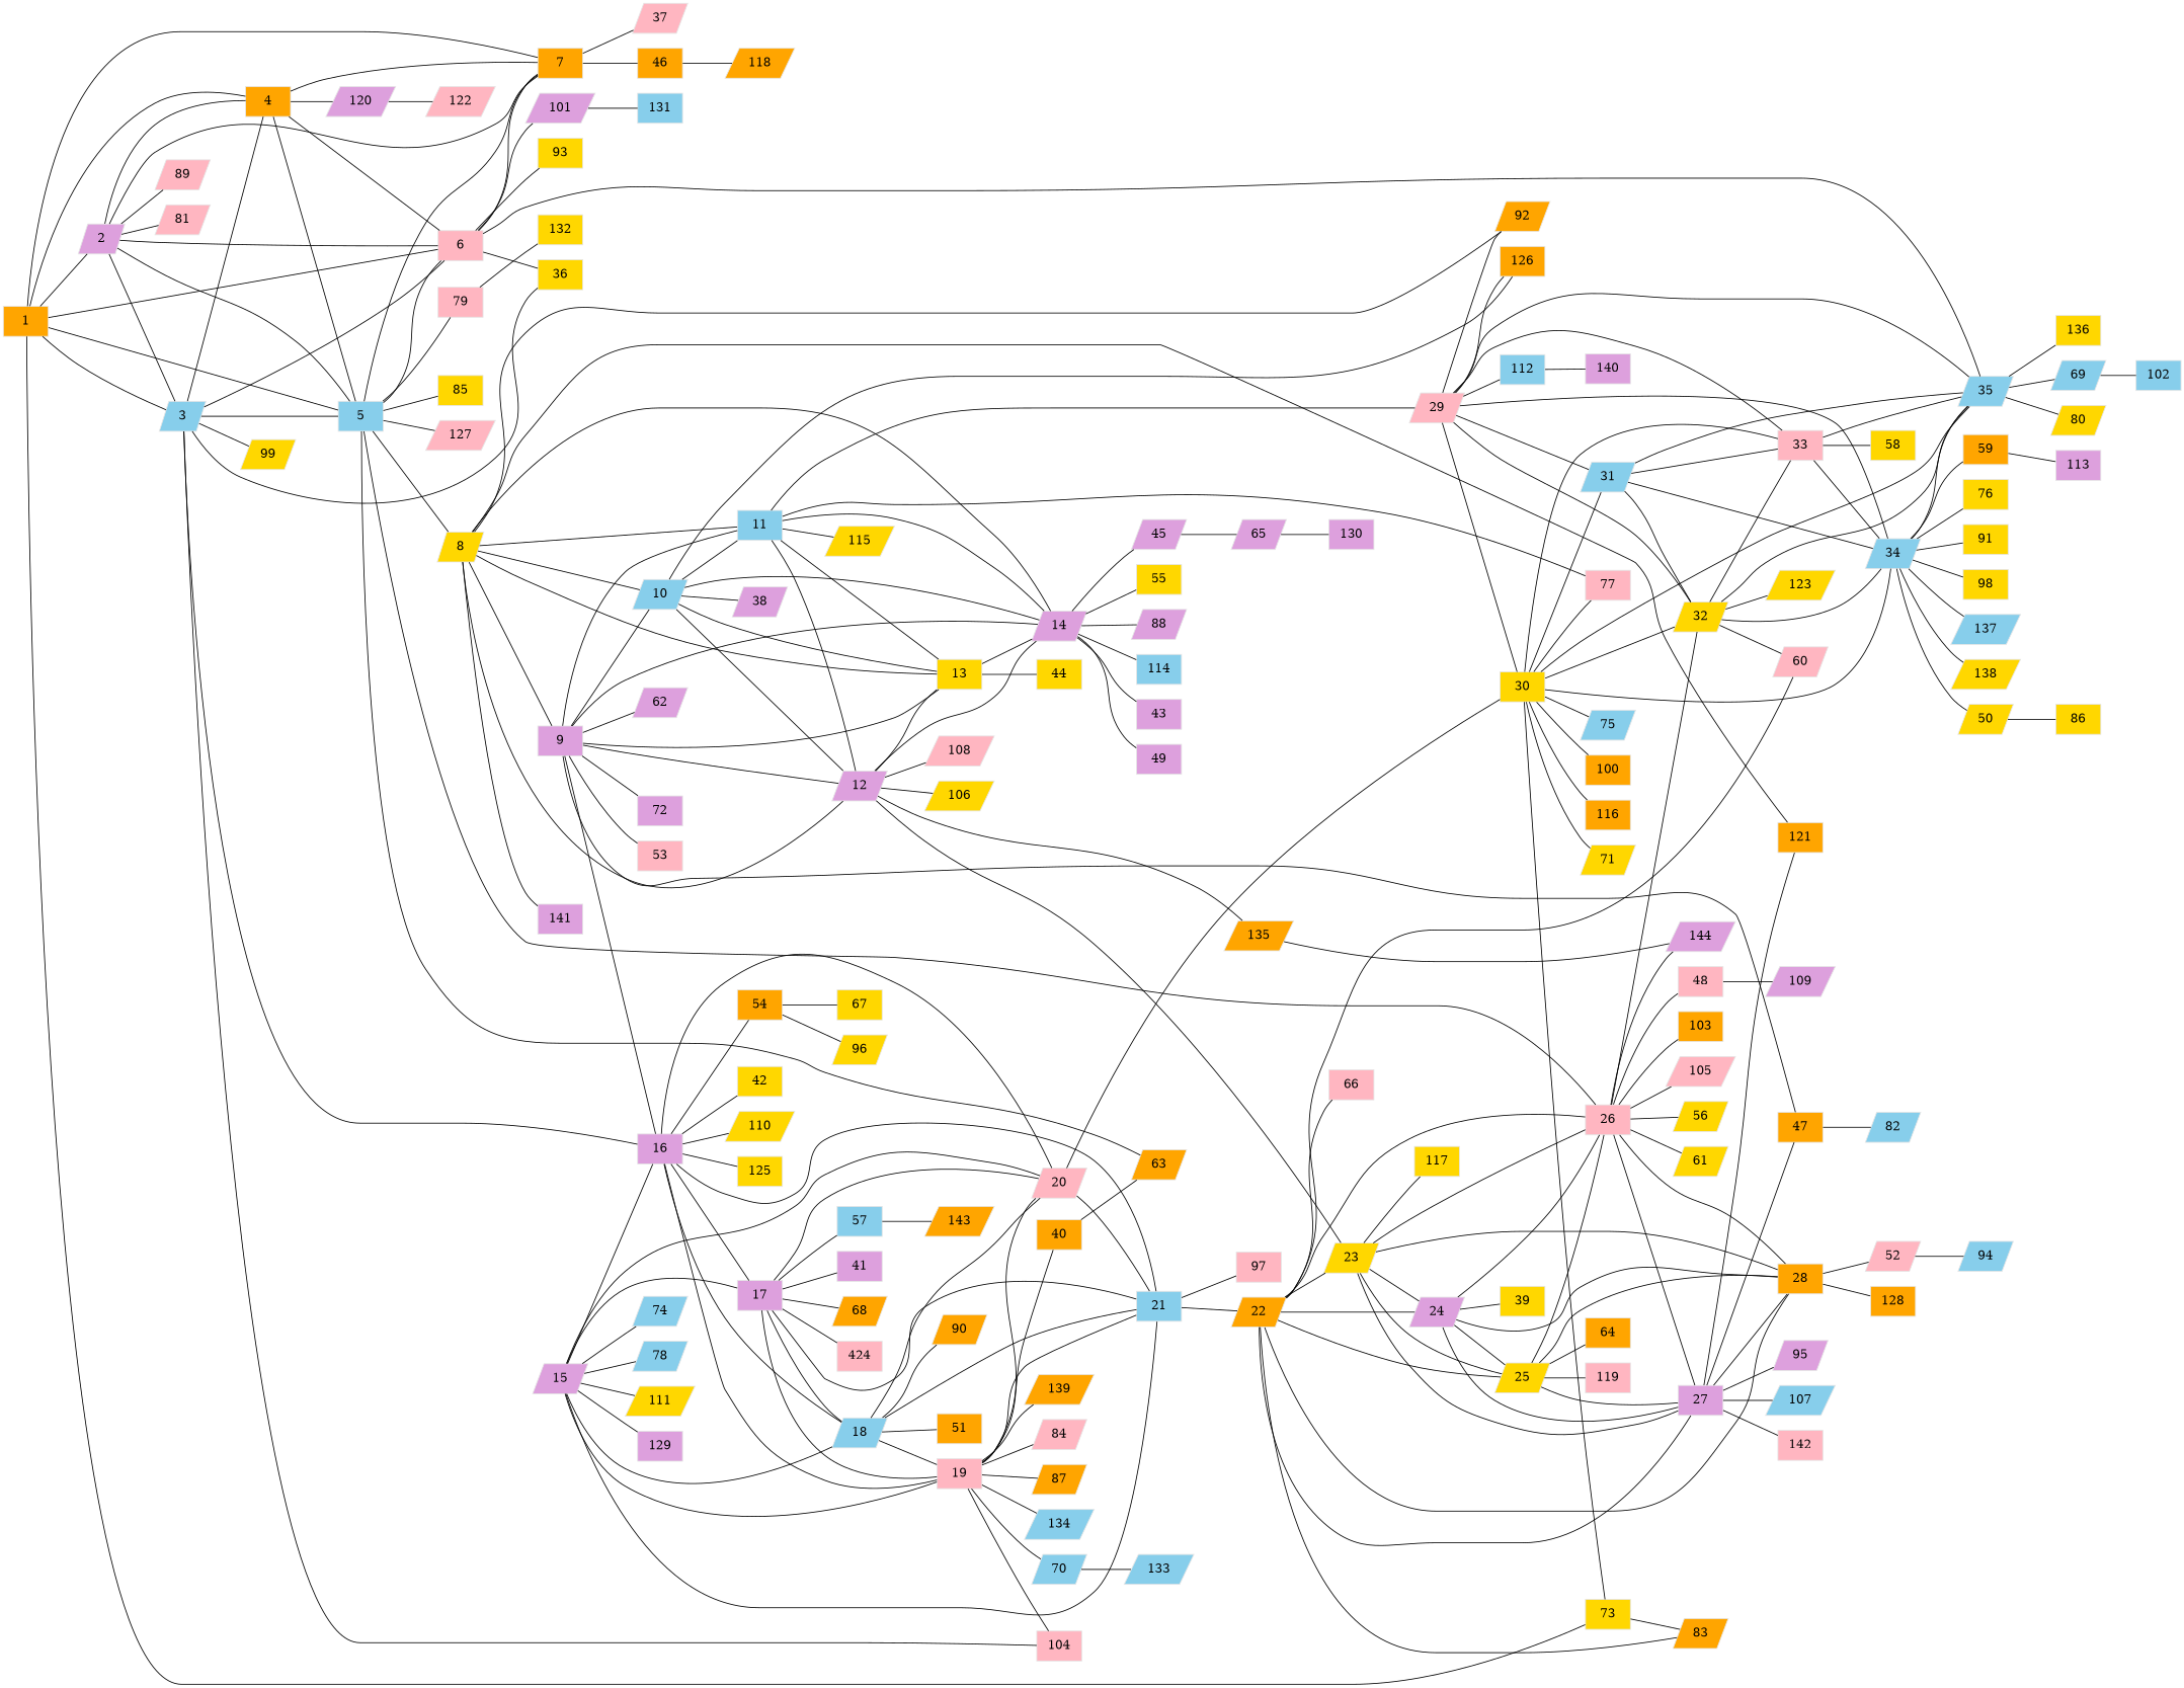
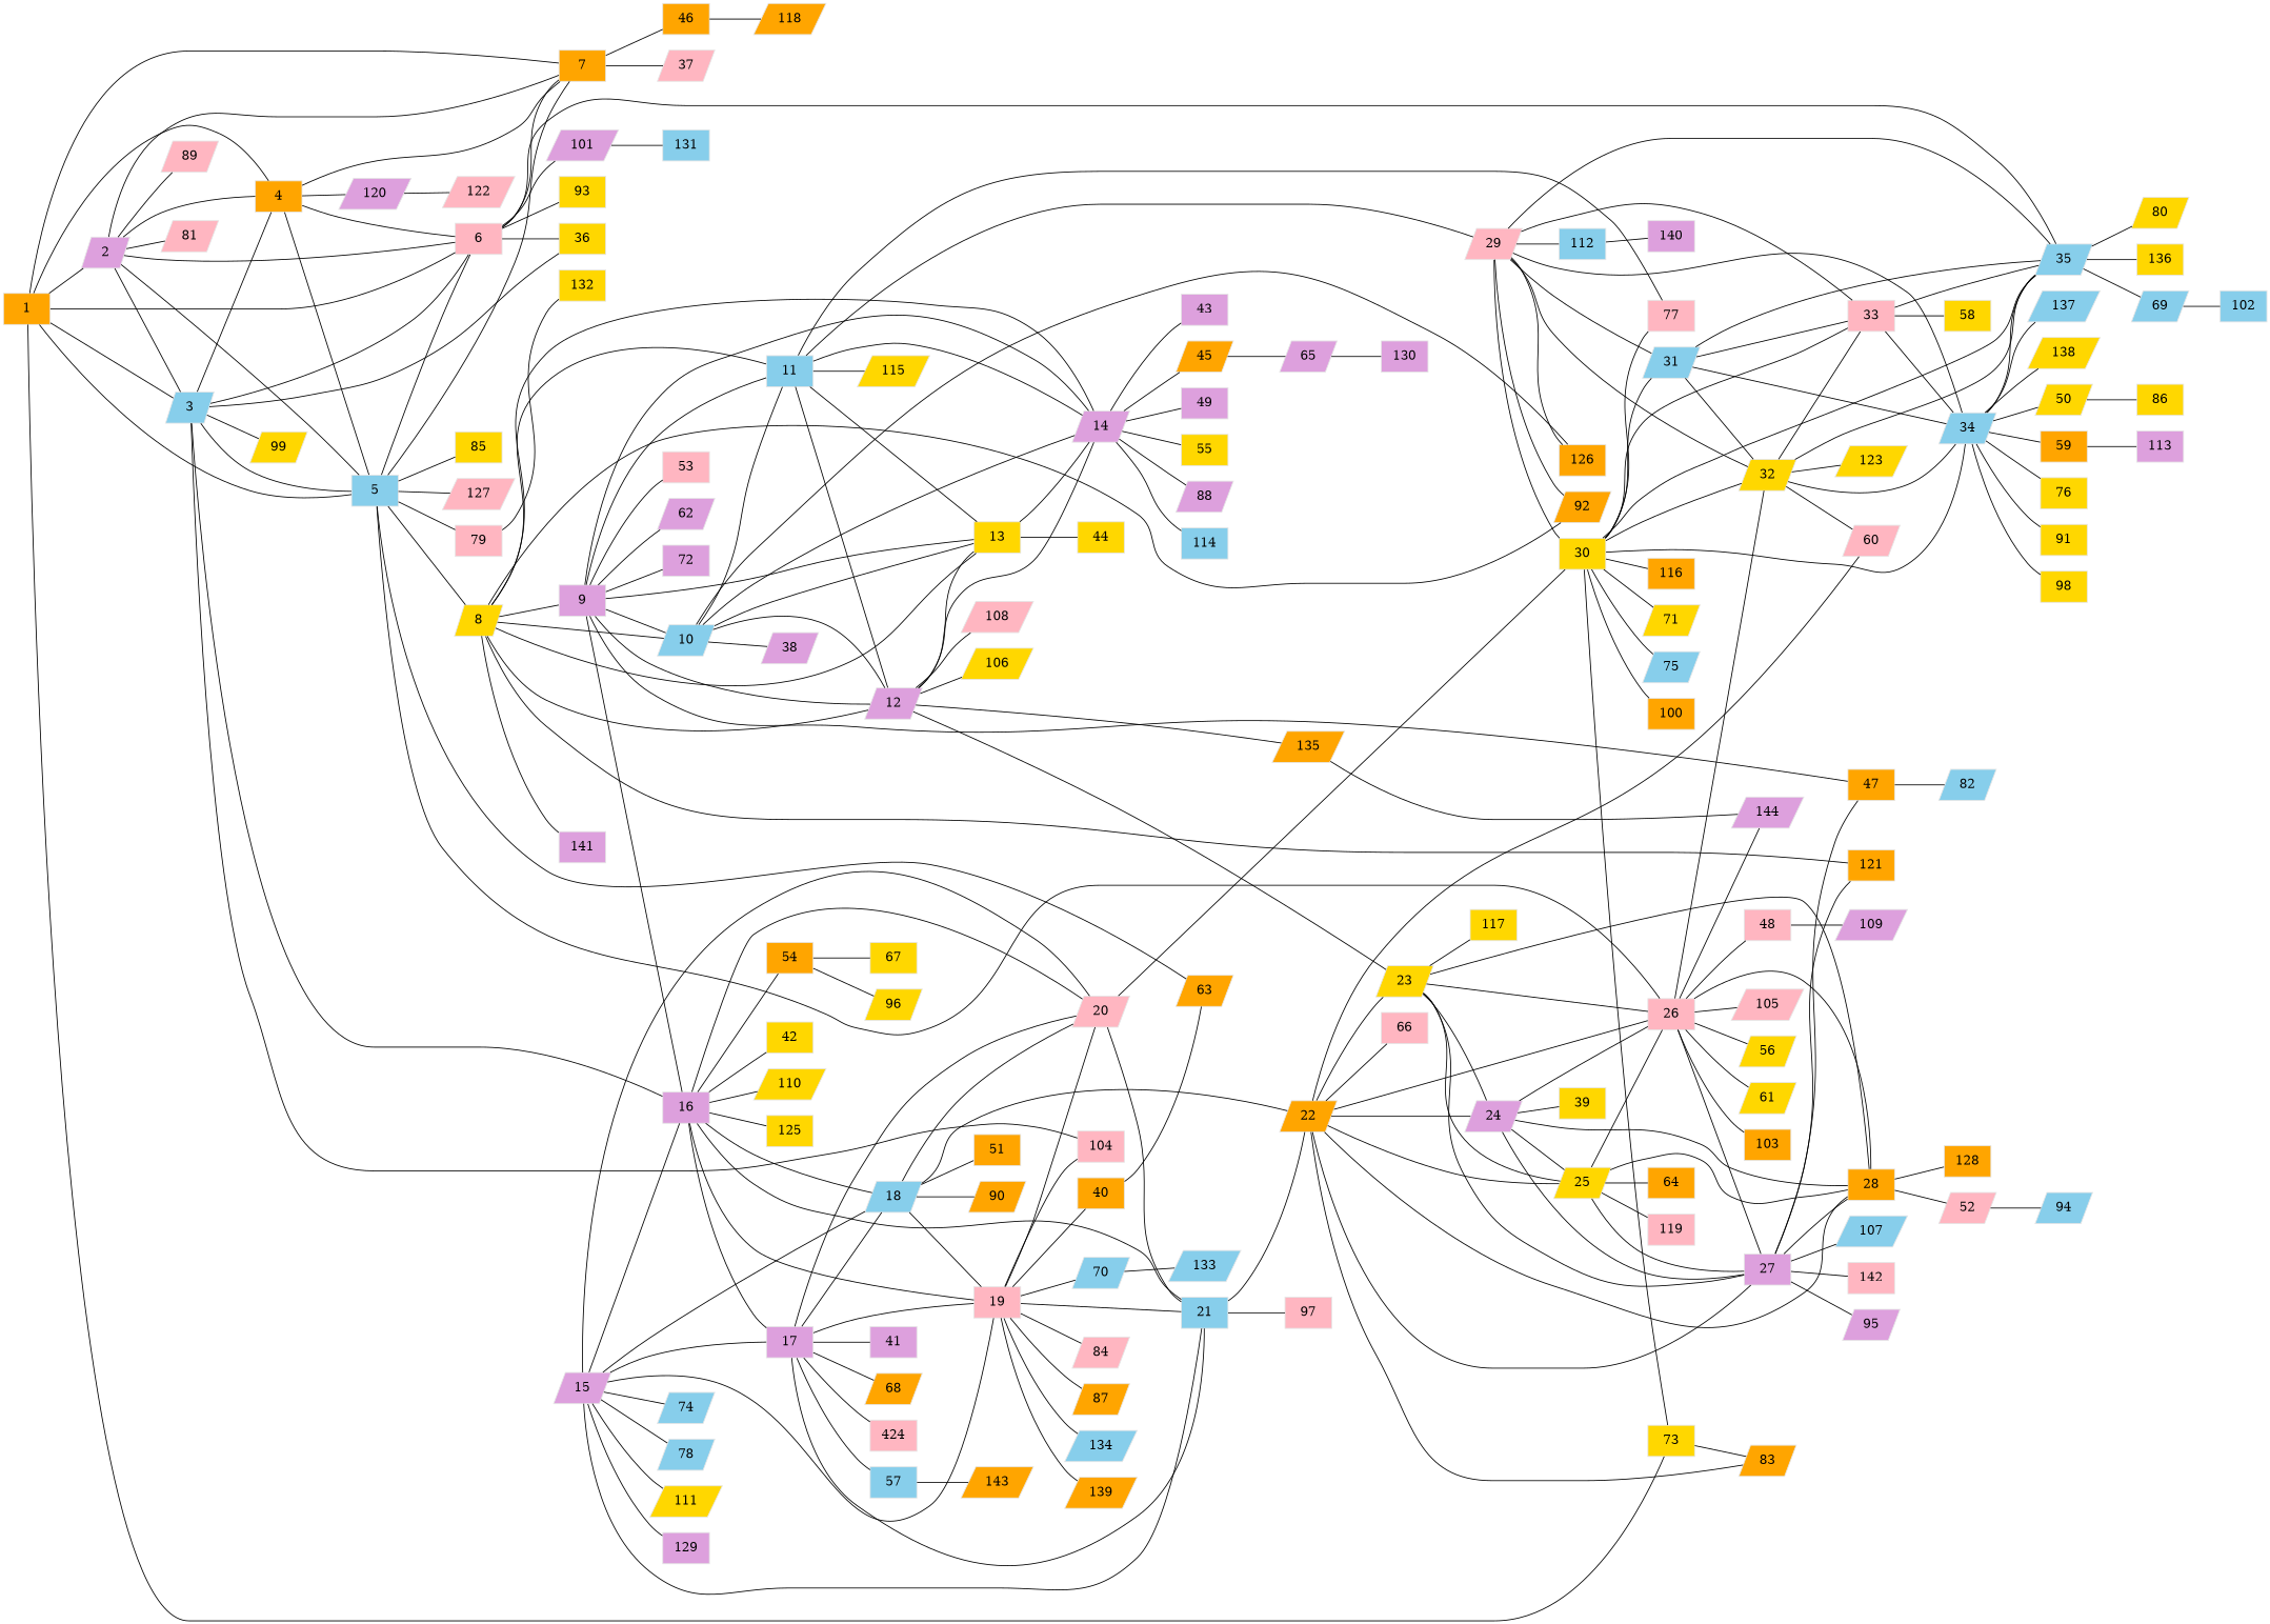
  graph {
    rankdir=LR
    node [color=gray90 fillcolor=gold shape=box style=filled]
    1 [fillcolor=orange]
    2 [fillcolor=plum shape=parallelogram]
    3 [fillcolor=skyblue shape=parallelogram]
    4 [fillcolor=orange]
    5 [fillcolor=skyblue]
    6 [fillcolor=lightpink]
    7 [fillcolor=orange]
    73
    81 [fillcolor=lightpink shape=parallelogram]
    89 [fillcolor=lightpink shape=parallelogram]
    16 [fillcolor=plum]
    99 [shape=parallelogram]
    104 [fillcolor=lightpink]
    36
    120 [fillcolor=plum shape=parallelogram]
    8 [shape=parallelogram]
    26 [fillcolor=lightpink]
    63 [fillcolor=orange shape=parallelogram]
    79 [fillcolor=lightpink]
    85
    127 [fillcolor=lightpink shape=parallelogram]
    35 [fillcolor=skyblue shape=parallelogram]
    93
    101 [fillcolor=plum shape=parallelogram]
    37 [fillcolor=lightpink shape=parallelogram]
    46 [fillcolor=orange]
    83 [fillcolor=orange shape=parallelogram]
    17 [fillcolor=plum]
    18 [fillcolor=skyblue shape=parallelogram]
    19 [fillcolor=lightpink]
    20 [fillcolor=lightpink shape=parallelogram]
    21 [fillcolor=skyblue]
    42
    54 [fillcolor=orange]
    110 [shape=parallelogram]
    125
    122 [fillcolor=lightpink shape=parallelogram]
    9 [fillcolor=plum]
    10 [fillcolor=skyblue shape=parallelogram]
    11 [fillcolor=skyblue]
    12 [fillcolor=plum shape=parallelogram]
    13
    14 [fillcolor=plum shape=parallelogram]
    92 [fillcolor=orange shape=parallelogram]
    121 [fillcolor=orange]
    141 [fillcolor=plum]
    27 [fillcolor=plum]
    28 [fillcolor=orange]
    32 [shape=parallelogram]
    48 [fillcolor=lightpink]
    56 [shape=parallelogram]
    61 [shape=parallelogram]
    103 [fillcolor=orange]
    105 [fillcolor=lightpink shape=parallelogram]
    144 [fillcolor=plum shape=parallelogram]
    132
    69 [fillcolor=skyblue shape=parallelogram]
    80 [shape=parallelogram]
    136
    131 [fillcolor=skyblue]
    118 [fillcolor=orange shape=parallelogram]
    47 [fillcolor=orange]
    53 [fillcolor=lightpink]
    62 [fillcolor=plum shape=parallelogram]
    72 [fillcolor=plum]
    38 [fillcolor=plum shape=parallelogram]
    126 [fillcolor=orange]
    29 [fillcolor=lightpink shape=parallelogram]
    77 [fillcolor=lightpink]
    115 [shape=parallelogram]
    23 [shape=parallelogram]
    106 [shape=parallelogram]
    108 [fillcolor=lightpink shape=parallelogram]
    135 [fillcolor=orange shape=parallelogram]
    44
    43 [fillcolor=plum]
-   45 [fillcolor=plum shape=parallelogram]
+   45 [fillcolor=orange shape=parallelogram]
    49 [fillcolor=plum]
    55
    88 [fillcolor=plum shape=parallelogram]
    114 [fillcolor=skyblue]
    82 [fillcolor=skyblue shape=parallelogram]
    30
    31 [fillcolor=skyblue shape=parallelogram]
    33 [fillcolor=lightpink]
    34 [fillcolor=skyblue shape=parallelogram]
    112 [fillcolor=skyblue]
    24 [fillcolor=plum shape=parallelogram]
    25 [shape=parallelogram]
    117
    65 [fillcolor=plum shape=parallelogram]
    15 [fillcolor=plum shape=parallelogram]
    74 [fillcolor=skyblue shape=parallelogram]
    78 [fillcolor=skyblue shape=parallelogram]
    111 [shape=parallelogram]
    129 [fillcolor=plum]
    41 [fillcolor=plum]
    57 [fillcolor=skyblue]
    68 [fillcolor=orange shape=parallelogram]
    n100 [fillcolor=lightpink label=424]
    51 [fillcolor=orange]
    90 [fillcolor=orange shape=parallelogram]
    40 [fillcolor=orange]
    70 [fillcolor=skyblue shape=parallelogram]
    84 [fillcolor=lightpink shape=parallelogram]
    87 [fillcolor=orange shape=parallelogram]
    134 [fillcolor=skyblue shape=parallelogram]
    139 [fillcolor=orange shape=parallelogram]
    22 [fillcolor=orange shape=parallelogram]
    97 [fillcolor=lightpink]
    67
    96 [shape=parallelogram]
    143 [fillcolor=orange shape=parallelogram]
    133 [fillcolor=skyblue shape=parallelogram]
    71 [shape=parallelogram]
    75 [fillcolor=skyblue shape=parallelogram]
    100 [fillcolor=orange]
    116 [fillcolor=orange]
    60 [fillcolor=lightpink shape=parallelogram]
    66 [fillcolor=lightpink]
    39
    64 [fillcolor=orange]
    119 [fillcolor=lightpink]
    95 [fillcolor=plum shape=parallelogram]
    107 [fillcolor=skyblue shape=parallelogram]
    142 [fillcolor=lightpink]
    52 [fillcolor=lightpink shape=parallelogram]
    128 [fillcolor=orange]
    123 [shape=parallelogram]
    109 [fillcolor=plum shape=parallelogram]
    94 [fillcolor=skyblue shape=parallelogram]
    58
    50 [shape=parallelogram]
    59 [fillcolor=orange]
    76
    91
    98
    137 [fillcolor=skyblue shape=parallelogram]
    138 [shape=parallelogram]
    140 [fillcolor=plum]
    86
    113 [fillcolor=plum]
    102 [fillcolor=skyblue]
    130 [fillcolor=plum]
    1 -- 2
    1 -- 3
    1 -- 4
    1 -- 5
    1 -- 6
    1 -- 7
    1 -- 73
    2 -- 3
    2 -- 4
    2 -- 5
    2 -- 6
    2 -- 7
    2 -- 81
    2 -- 89
    3 -- 4
    3 -- 5
    3 -- 6
    3 -- 16
    3 -- 99
    3 -- 104
    3 -- 36
    4 -- 5
    4 -- 6
    4 -- 7
    4 -- 120
    5 -- 6
    5 -- 7
    5 -- 8
    5 -- 26
    5 -- 63
    5 -- 79
    5 -- 85
    5 -- 127
    6 -- 7
    6 -- 36
    6 -- 35
    6 -- 93
    6 -- 101
    7 -- 37
    7 -- 46
    73 -- 83
    16 -- 17
    16 -- 18
    16 -- 19
    16 -- 20
    16 -- 21
    16 -- 42
    16 -- 54
    16 -- 110
    16 -- 125
    120 -- 122
    8 -- 9
    8 -- 10
    8 -- 11
    8 -- 12
    8 -- 13
    8 -- 14
    8 -- 92
    8 -- 121
    8 -- 141
    26 -- 27
    26 -- 28
    26 -- 32
    26 -- 48
    26 -- 56
    26 -- 61
    26 -- 103
    26 -- 105
    26 -- 144
    79 -- 132
    35 -- 69
    35 -- 80
    35 -- 136
    101 -- 131
    46 -- 118
    17 -- 18
    17 -- 19
    17 -- 20
    17 -- 21
    17 -- 41
    17 -- 57
    17 -- 68
    17 -- n100
    18 -- 19
    18 -- 20
-   18 -- 21
+   18 -- 22
    18 -- 51
    18 -- 90
    19 -- 104
    19 -- 20
    19 -- 21
    19 -- 40
    19 -- 70
    19 -- 84
    19 -- 87
    19 -- 134
    19 -- 139
    20 -- 21
    20 -- 30
    21 -- 22
    21 -- 97
    54 -- 67
    54 -- 96
    9 -- 16
    9 -- 10
    9 -- 11
    9 -- 12
    9 -- 13
    9 -- 14
    9 -- 47
    9 -- 53
    9 -- 62
    9 -- 72
    10 -- 11
    10 -- 12
    10 -- 13
    10 -- 14
    10 -- 38
    10 -- 126
    11 -- 12
    11 -- 13
    11 -- 14
    11 -- 29
    11 -- 77
    11 -- 115
    12 -- 13
    12 -- 14
    12 -- 23
    12 -- 106
    12 -- 108
    12 -- 135
    13 -- 14
    13 -- 44
    14 -- 43
    14 -- 45
    14 -- 49
    14 -- 55
    14 -- 88
    14 -- 114
    27 -- 121
    27 -- 28
    27 -- 47
    27 -- 95
    27 -- 107
    27 -- 142
    28 -- 52
    28 -- 128
    32 -- 35
    32 -- 33
    32 -- 34
    32 -- 60
    32 -- 123
    48 -- 109
    69 -- 102
    47 -- 82
    29 -- 35
    29 -- 92
    29 -- 32
    29 -- 126
    29 -- 30
    29 -- 31
    29 -- 33
    29 -- 34
    29 -- 112
    23 -- 26
    23 -- 27
    23 -- 28
    23 -- 24
    23 -- 25
    23 -- 117
    135 -- 144
    45 -- 65
    30 -- 73
    30 -- 35
    30 -- 32
    30 -- 77
    30 -- 31
    30 -- 33
    30 -- 34
    30 -- 71
    30 -- 75
    30 -- 100
    30 -- 116
    31 -- 35
    31 -- 32
    31 -- 33
    31 -- 34
    33 -- 35
    33 -- 34
    33 -- 58
    34 -- 35
    34 -- 50
    34 -- 59
    34 -- 76
    34 -- 91
    34 -- 98
    34 -- 137
    34 -- 138
    112 -- 140
    24 -- 26
    24 -- 27
    24 -- 28
    24 -- 25
    24 -- 39
    25 -- 26
    25 -- 27
    25 -- 28
    25 -- 64
    25 -- 119
    65 -- 130
    15 -- 16
    15 -- 17
    15 -- 18
    15 -- 19
    15 -- 20
    15 -- 21
    15 -- 74
    15 -- 78
    15 -- 111
    15 -- 129
    57 -- 143
    40 -- 63
    70 -- 133
    22 -- 26
    22 -- 83
    22 -- 27
    22 -- 28
    22 -- 23
    22 -- 24
    22 -- 25
    22 -- 60
    22 -- 66
    52 -- 94
    50 -- 86
    59 -- 113
  }
